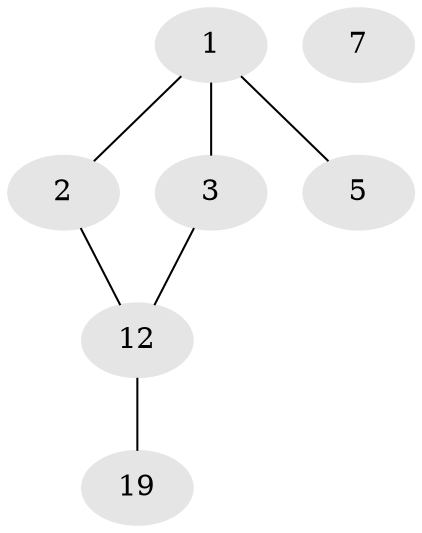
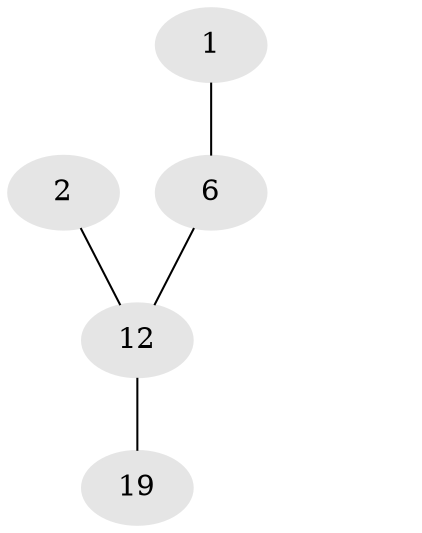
  graph {
    node [color=gray90 style=filled]
    1 [super="+4"]
    2 [super="+11+15+17+18"]
-   3 [super="+6+13"]
-   5 [super="+9+12+16+18+20"]
+   3 [super="+6+13" label=6]
    n5 [label=12]
    19 [super="+8+13+16"]
-   7 [super="+6+8+10"]
-   1 -- 2
    1 -- 3
-   1 -- 5
    2 -- n5
    3 -- n5
    n5 -- 19
  }
